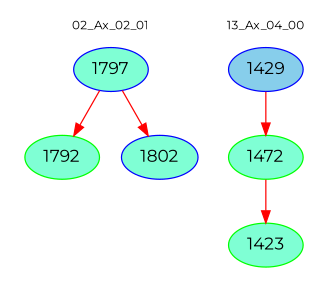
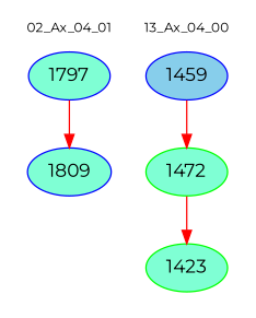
  digraph {
    fontname=Montserrat
    node [color=blue fillcolor=aquamarine fontname=Montserrat style=filled]
    edge [color=red fontname=Montserrat]
    n1 [label=1797]
-   n2 [color=green label=1792]
-   n3 [label=1802]
-   n4 [fillcolor=skyblue label=1429]
+   n3 [label=1809]
+   n4 [fillcolor=skyblue label=1459]
    n5 [color=green label=1423]
    n6 [color=green label=1472]
    subgraph cluster_1 {
      color=white
      fontsize=10
-     label="02_Ax_02_01"
+     label="02_Ax_04_01"
      n1
-     n2
      n3
    }
    subgraph cluster_2 {
      color=white
      fontsize=10
      label="13_Ax_04_00"
      n4
      n5
      n6
    }
-   n1 -> n2
    n1 -> n3
    n4 -> n6
    n6 -> n5
  }
